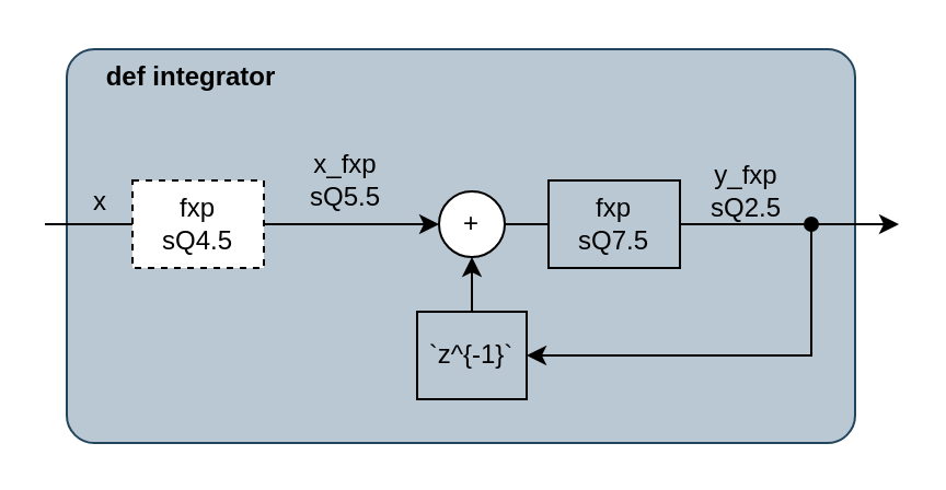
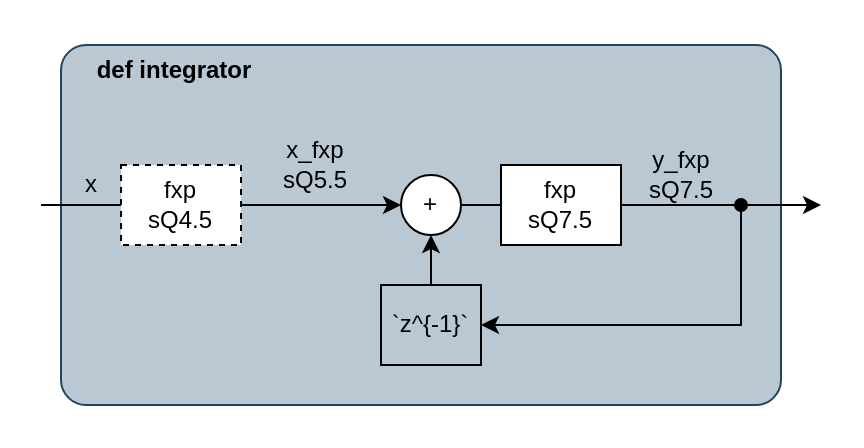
  <mxCell id="0" />
  <mxCell id="1" parent="0" />
  <mxCell id="2" value="" style="rounded=1;whiteSpace=wrap;html=1;arcSize=7;fillColor=#bac8d3;strokeColor=#23445d;" vertex="1" parent="1"><mxGeometry x="30" y="22" width="360" height="180" as="geometry" /></mxCell>
  <mxCell id="3" style="edgeStyle=orthogonalEdgeStyle;rounded=0;orthogonalLoop=1;jettySize=auto;html=1;exitX=0;exitY=0.5;exitDx=0;exitDy=0;startArrow=none;startFill=0;endArrow=none;endFill=0;" parent="1" source="5" edge="1"><mxGeometry relative="1" as="geometry"><mxPoint x="20" y="102" as="targetPoint" /></mxGeometry></mxCell>
  <mxCell id="4" value="" style="edgeStyle=orthogonalEdgeStyle;rounded=0;orthogonalLoop=1;jettySize=auto;html=1;" parent="1" source="5" target="10" edge="1"><mxGeometry relative="1" as="geometry" /></mxCell>
  <mxCell id="5" value="fxp&lt;br&gt;sQ4.5" style="rounded=0;whiteSpace=wrap;html=1;dashed=1;" parent="1" vertex="1"><mxGeometry x="60" y="82" width="60" height="40" as="geometry" /></mxCell>
  <mxCell id="6" style="edgeStyle=orthogonalEdgeStyle;rounded=0;orthogonalLoop=1;jettySize=auto;html=1;entryX=0.5;entryY=1;entryDx=0;entryDy=0;" parent="1" source="8" target="10" edge="1"><mxGeometry relative="1" as="geometry" /></mxCell>
  <mxCell id="7" style="edgeStyle=orthogonalEdgeStyle;rounded=0;orthogonalLoop=1;jettySize=auto;html=1;startArrow=classic;startFill=1;endArrow=oval;endFill=1;exitX=1;exitY=0.5;exitDx=0;exitDy=0;" parent="1" source="8" edge="1"><mxGeometry relative="1" as="geometry"><mxPoint x="370" y="102" as="targetPoint" /><mxPoint x="360" y="162" as="sourcePoint" /><Array as="points"><mxPoint x="370" y="162" /></Array></mxGeometry></mxCell>
  <mxCell id="8" value="`z^{-1}`" style="rounded=0;whiteSpace=wrap;html=1;fillColor=#bac8d3;" parent="1" vertex="1"><mxGeometry x="190" y="142" width="50" height="40" as="geometry" /></mxCell>
  <mxCell id="9" style="edgeStyle=orthogonalEdgeStyle;rounded=0;orthogonalLoop=1;jettySize=auto;html=1;exitX=1;exitY=0.5;exitDx=0;exitDy=0;" parent="1" source="15" edge="1"><mxGeometry relative="1" as="geometry"><mxPoint x="410" y="102" as="targetPoint" /></mxGeometry></mxCell>
  <mxCell id="10" value="&lt;div align=&quot;center&quot;&gt;+&lt;/div&gt;" style="ellipse;whiteSpace=wrap;html=1;aspect=fixed;align=center;" parent="1" vertex="1"><mxGeometry x="200" y="87" width="30" height="30" as="geometry" /></mxCell>
  <mxCell id="11" value="x" style="text;html=1;align=center;verticalAlign=middle;resizable=0;points=[];autosize=1;strokeColor=none;fillColor=none;" parent="1" vertex="1"><mxGeometry x="30" y="77" width="30" height="30" as="geometry" /></mxCell>
- <mxCell id="12" value="y_fxp&lt;div&gt;sQ2.5&lt;/div&gt;" style="text;html=1;align=center;verticalAlign=middle;resizable=0;points=[];autosize=1;strokeColor=none;fillColor=none;" parent="1" vertex="1"><mxGeometry x="310" y="67" width="60" height="40" as="geometry" /></mxCell>
+ <mxCell id="12" value="y_fxp&lt;div&gt;sQ7.5&lt;/div&gt;" style="text;html=1;align=center;verticalAlign=middle;resizable=0;points=[];autosize=1;strokeColor=none;fillColor=none;" parent="1" vertex="1"><mxGeometry x="310" y="67" width="60" height="40" as="geometry" /></mxCell>
  <mxCell id="13" value="x_fxp&lt;br&gt;sQ5.5" style="text;html=1;align=center;verticalAlign=middle;resizable=0;points=[];autosize=1;strokeColor=none;fillColor=none;" parent="1" vertex="1"><mxGeometry x="127" y="62" width="60" height="40" as="geometry" /></mxCell>
  <mxCell id="14" value="" style="edgeStyle=orthogonalEdgeStyle;rounded=0;orthogonalLoop=1;jettySize=auto;html=1;exitX=1;exitY=0.5;exitDx=0;exitDy=0;endArrow=none;endFill=0;" edge="1" parent="1" source="10" target="15"><mxGeometry relative="1" as="geometry"><mxPoint x="420" y="102" as="targetPoint" /><mxPoint x="250" y="102" as="sourcePoint" /></mxGeometry></mxCell>
- <mxCell id="15" value="fxp&lt;br&gt;sQ7.5" style="rounded=0;whiteSpace=wrap;html=1;fillColor=#bac8d3;" vertex="1" parent="1"><mxGeometry x="250" y="82" width="60" height="40" as="geometry" /></mxCell>
+ <mxCell id="15" value="fxp&lt;br&gt;sQ7.5" style="rounded=0;whiteSpace=wrap;html=1;" vertex="1" parent="1"><mxGeometry x="250" y="82" width="60" height="40" as="geometry" /></mxCell>
  <mxCell id="16" value="&lt;b&gt;def integrator&lt;/b&gt;" style="text;html=1;whiteSpace=wrap;strokeColor=none;fillColor=none;align=center;verticalAlign=middle;rounded=0;" vertex="1" parent="1"><mxGeometry x="47" y="20" width="80" height="30" as="geometry" /></mxCell>
